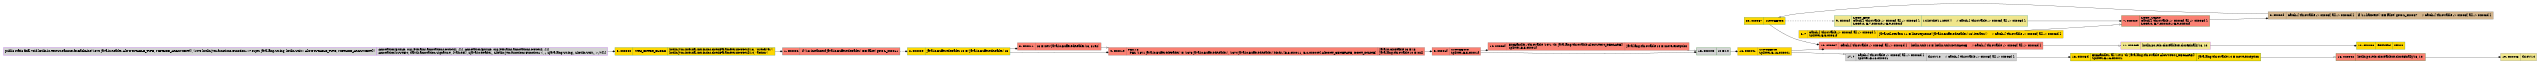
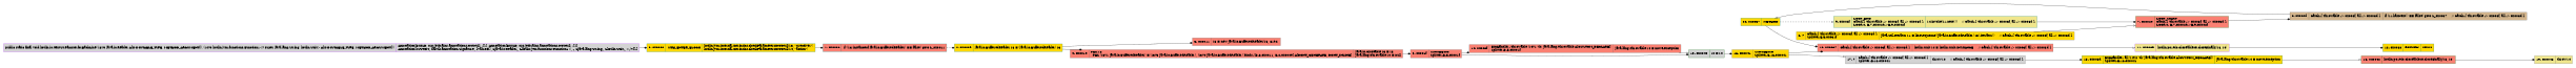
  digraph {
    rankdir=LR
    node [color=gray40 fillcolor=salmon shape=record style=filled]
    edge [arrowhead=diamond]
    n1 [color=teal fillcolor=gold label="{0\:\ 0x0000|MTH_ENTER_BLOCK\l|kotlin.jvm.internal.Intrinsics.checkParameterIsNotNull(r3, \"$receiver\")\lkotlin.jvm.internal.Intrinsics.checkParameterIsNotNull(r4, \"action\")\l}"]
    n2 [color=teal label="{1\:\ 0x000c|if ((r3 instanceof java.io.BufferedReader) == false) goto L_0x0011\l}"]
    n3 [color=teal fillcolor=gold label="{2\:\ 0x000e|java.io.BufferedReader r3 = (java.io.BufferedReader) r3\l}"]
    n4 [label="{3\:\ 0x0011|r3 = new java.io.BufferedReader(r3, 8192)\l}"]
    n5 [label="{4\:\ 0x0019|PHI: r3 \l  PHI: (r3v1 java.io.BufferedReader) = (r3v3 java.io.BufferedReader), (r3v4 java.io.BufferedReader) binds: [B:3:0x0011, B:2:0x000e] A[DONT_GENERATE, DONT_INLINE]\l|java.io.Closeable r3 = r3\ljava.lang.Throwable r0 = null\l}"]
    n6 [label="{5\:\ 0x001f|SYNTHETIC\lSplitter:B:5:0x001f\l}"]
    n7 [label="{14\:\ 0x003f|ExcHandler: Throwable (r4v1 'th' java.lang.Throwable A[CUSTOM_DECLARE])\lSplitter:B:5:0x001f\l|java.lang.Throwable r4 = move\-exception\l}"]
    n8 [color=darkgreen fillcolor=lightgrey label="{15\:\ 0x0040|r0 = r4\l}"]
    n9 [fillcolor=gold label="{6\:\ ?|Catch:\{ Throwable \-\> 0x003f, all \-\> 0x003d \}\lSplitter:B:5:0x031f\l|java.util.Iterator r1 = lineSequence((java.io.BufferedReader) r3).iterator()     \/\/ Catch:\{ Throwable \-\> 0x003f, all \-\> 0x003d \}\l}"]
    n10 [color=darkgreen label="{7\:\ 0x0029|LOOP_START\lCatch:\{ Throwable \-\> 0x003f, all \-\> 0x003d \}\lLOOP:0: B:7:0x0029\-\>B:9:0x002f\l}"]
    n11 [fillcolor=tan label="{8\:\ 0x002d|Catch:\{ Throwable \-\> 0x003f, all \-\> 0x003d \}\l|if (r1.hasNext() == false) goto L_0x0037     \/\/ Catch:\{ Throwable \-\> 0x003f, all \-\> 0x003d \}\l}"]
-   n12 [color=teal fillcolor=gold label="{20\:\ 0x0037|SYNTHETIC\l}"]
+   n12 [color=teal fillcolor=gold label="{20\:\ 0x0037|METHOD\l}"]
    n13 [color=teal fillcolor=khaki label="{9\:\ 0x002f|LOOP_END\lCatch:\{ Throwable \-\> 0x003f, all \-\> 0x003d \}\lLOOP:0: B:7:0x0029\-\>B:9:0x002f\l|r4.invoke(r1.next())     \/\/ Catch:\{ Throwable \-\> 0x003f, all \-\> 0x003d \}\l}"]
    n14 [label="{10\:\ 0x0037|Catch:\{ Throwable \-\> 0x003f, all \-\> 0x003d \}\l|kotlin.Unit r4 = kotlin.Unit.INSTANCE     \/\/ Catch:\{ Throwable \-\> 0x003f, all \-\> 0x003d \}\l}"]
    n15 [color=purple fillcolor=khaki label="{11\:\ 0x0039|kotlin.p019io.CloseableKt.closeFinally(r3, r0)\l}"]
    n16 [color=teal fillcolor=gold label="{12\:\ 0x003c|RETURN\l|return\l}"]
    n17 [color=darkgreen fillcolor=gold label="{13\:\ 0x003d|ExcHandler: all (r4v2 'th' java.lang.Throwable A[CUSTOM_DECLARE])\lSplitter:B:16:0x0041\l|java.lang.Throwable r4 = move\-exception\l}"]
    n18 [color=darkgreen label="{18\:\ 0x0042|kotlin.p019io.CloseableKt.closeFinally(r3, r0)\l}"]
    n19 [fillcolor=khaki label="{19\:\ 0x0045|throw r4\l}"]
    n20 [fillcolor=gold label="{16\:\ 0x0041|SYNTHETIC\lSplitter:B:16:0x0041\l}"]
    n21 [fillcolor=lightgrey label="{17\:\ ?|Catch:\{ Throwable \-\> 0x003f, all \-\> 0x003d \}\lSplitter:B:16:0x0041\l|throw r0     \/\/ Catch:\{ Throwable \-\> 0x003f, all \-\> 0x003d \}\l}"]
    n22 [color=purple fillcolor=lightgrey label="{public static final void kotlin.io.TextStreamsKt.forEachLine((r3v0 java.io.Reader A[IMMUTABLE_TYPE, METHOD_ARGUMENT]), (r4v0 kotlin.jvm.functions.Function1\<? super java.lang.String, kotlin.Unit\> A[IMMUTABLE_TYPE, METHOD_ARGUMENT]))  | Annotation[BUILD, org.jetbrains.annotations.NotNull, \{\}], Annotation[BUILD, org.jetbrains.annotations.NotNull, \{\}]\lAnnotation[SYSTEM, dalvik.annotation.Signature, \{value=[(, Ljava\/io\/Reader;, Lkotlin\/jvm\/functions\/Function1\<, \-, Ljava\/lang\/String;, Lkotlin\/Unit;, \>;)V]\}]\l}"]
    n1 -> n2
    n2 -> n3 [style=dashed]
    n3 -> n4
    n3 -> n5
-   n4 -> n5 [arrowhead=onormal]
    n5 -> n6
    n6 -> n7
    n6 -> n8
    n7 -> n8 [arrowhead=onormal]
    n8 -> n20
    n9 -> n10 [arrowhead=onormal]
    n10 -> n11
    n11 -> n12 [arrowhead=onormal]
    n12 -> n13 [arrowhead=onormal style=dashed]
    n12 -> n14
    n13 -> n10
    n14 -> n15 [arrowhead=onormal]
    n15 -> n16
    n17 -> n18 [arrowhead=onormal]
    n18 -> n19
    n20 -> n14
    n20 -> n21 [arrowhead=onormal]
    n21 -> n17
    n22 -> n1
  }
